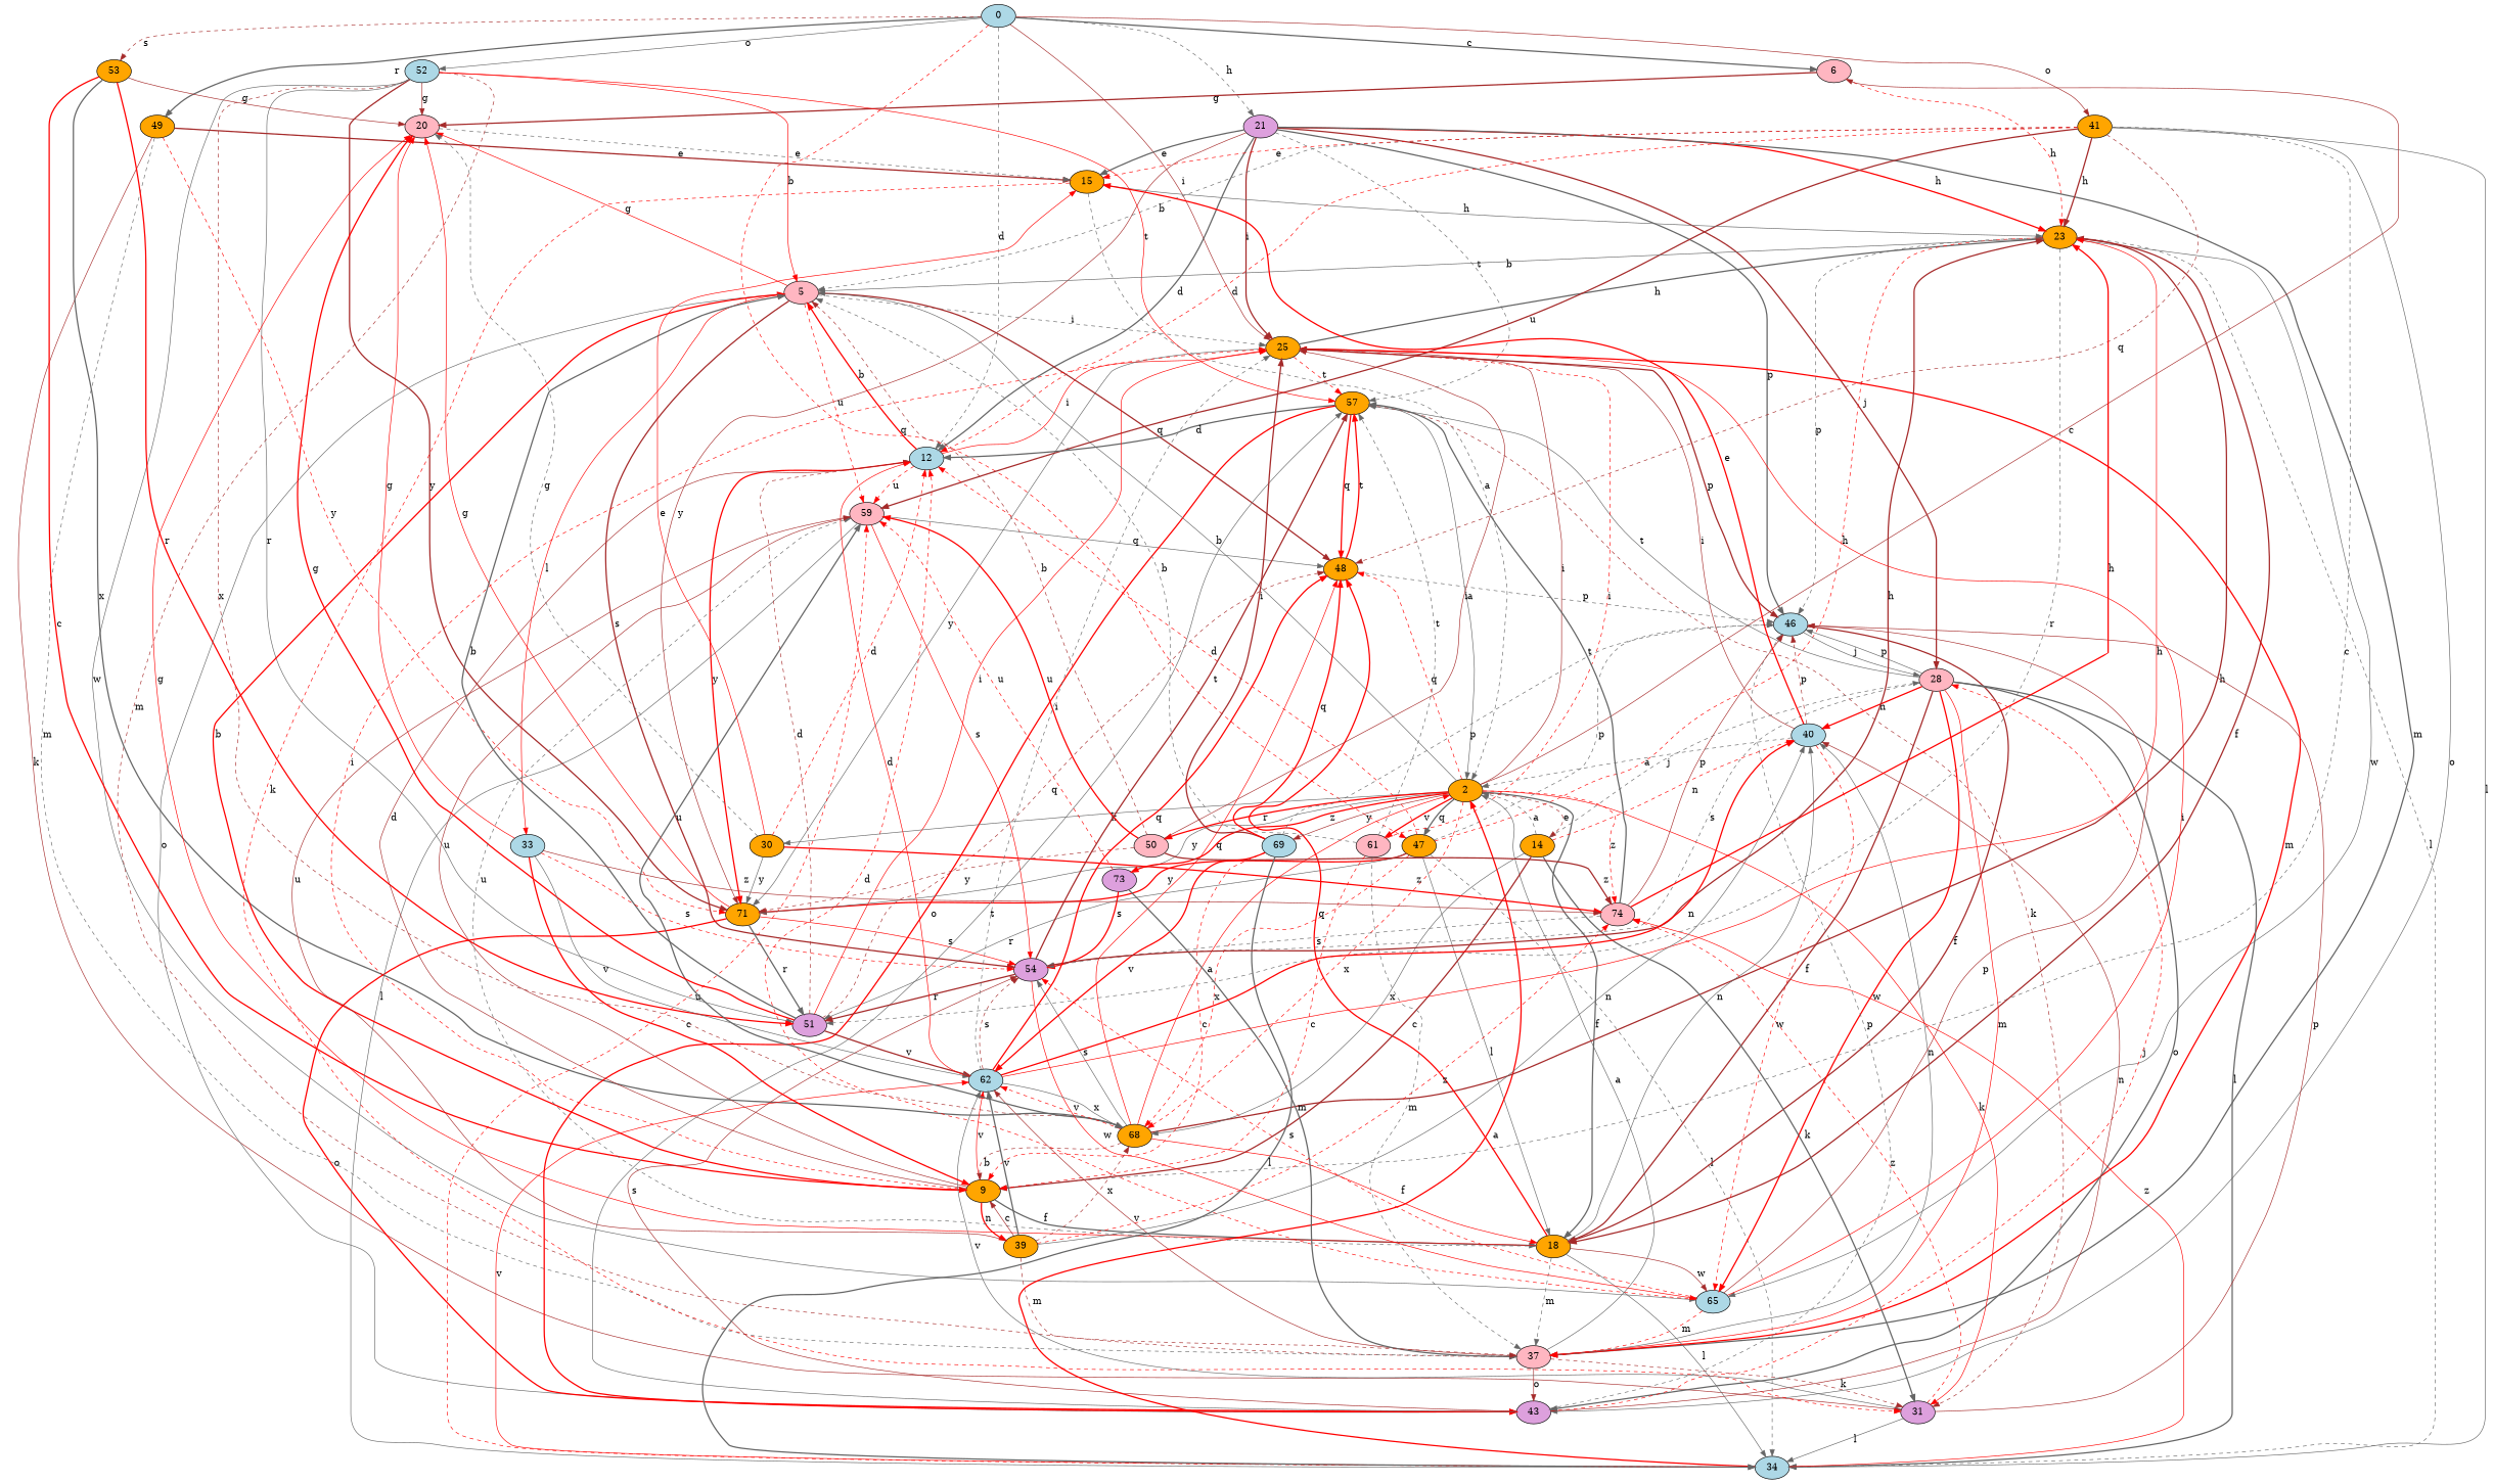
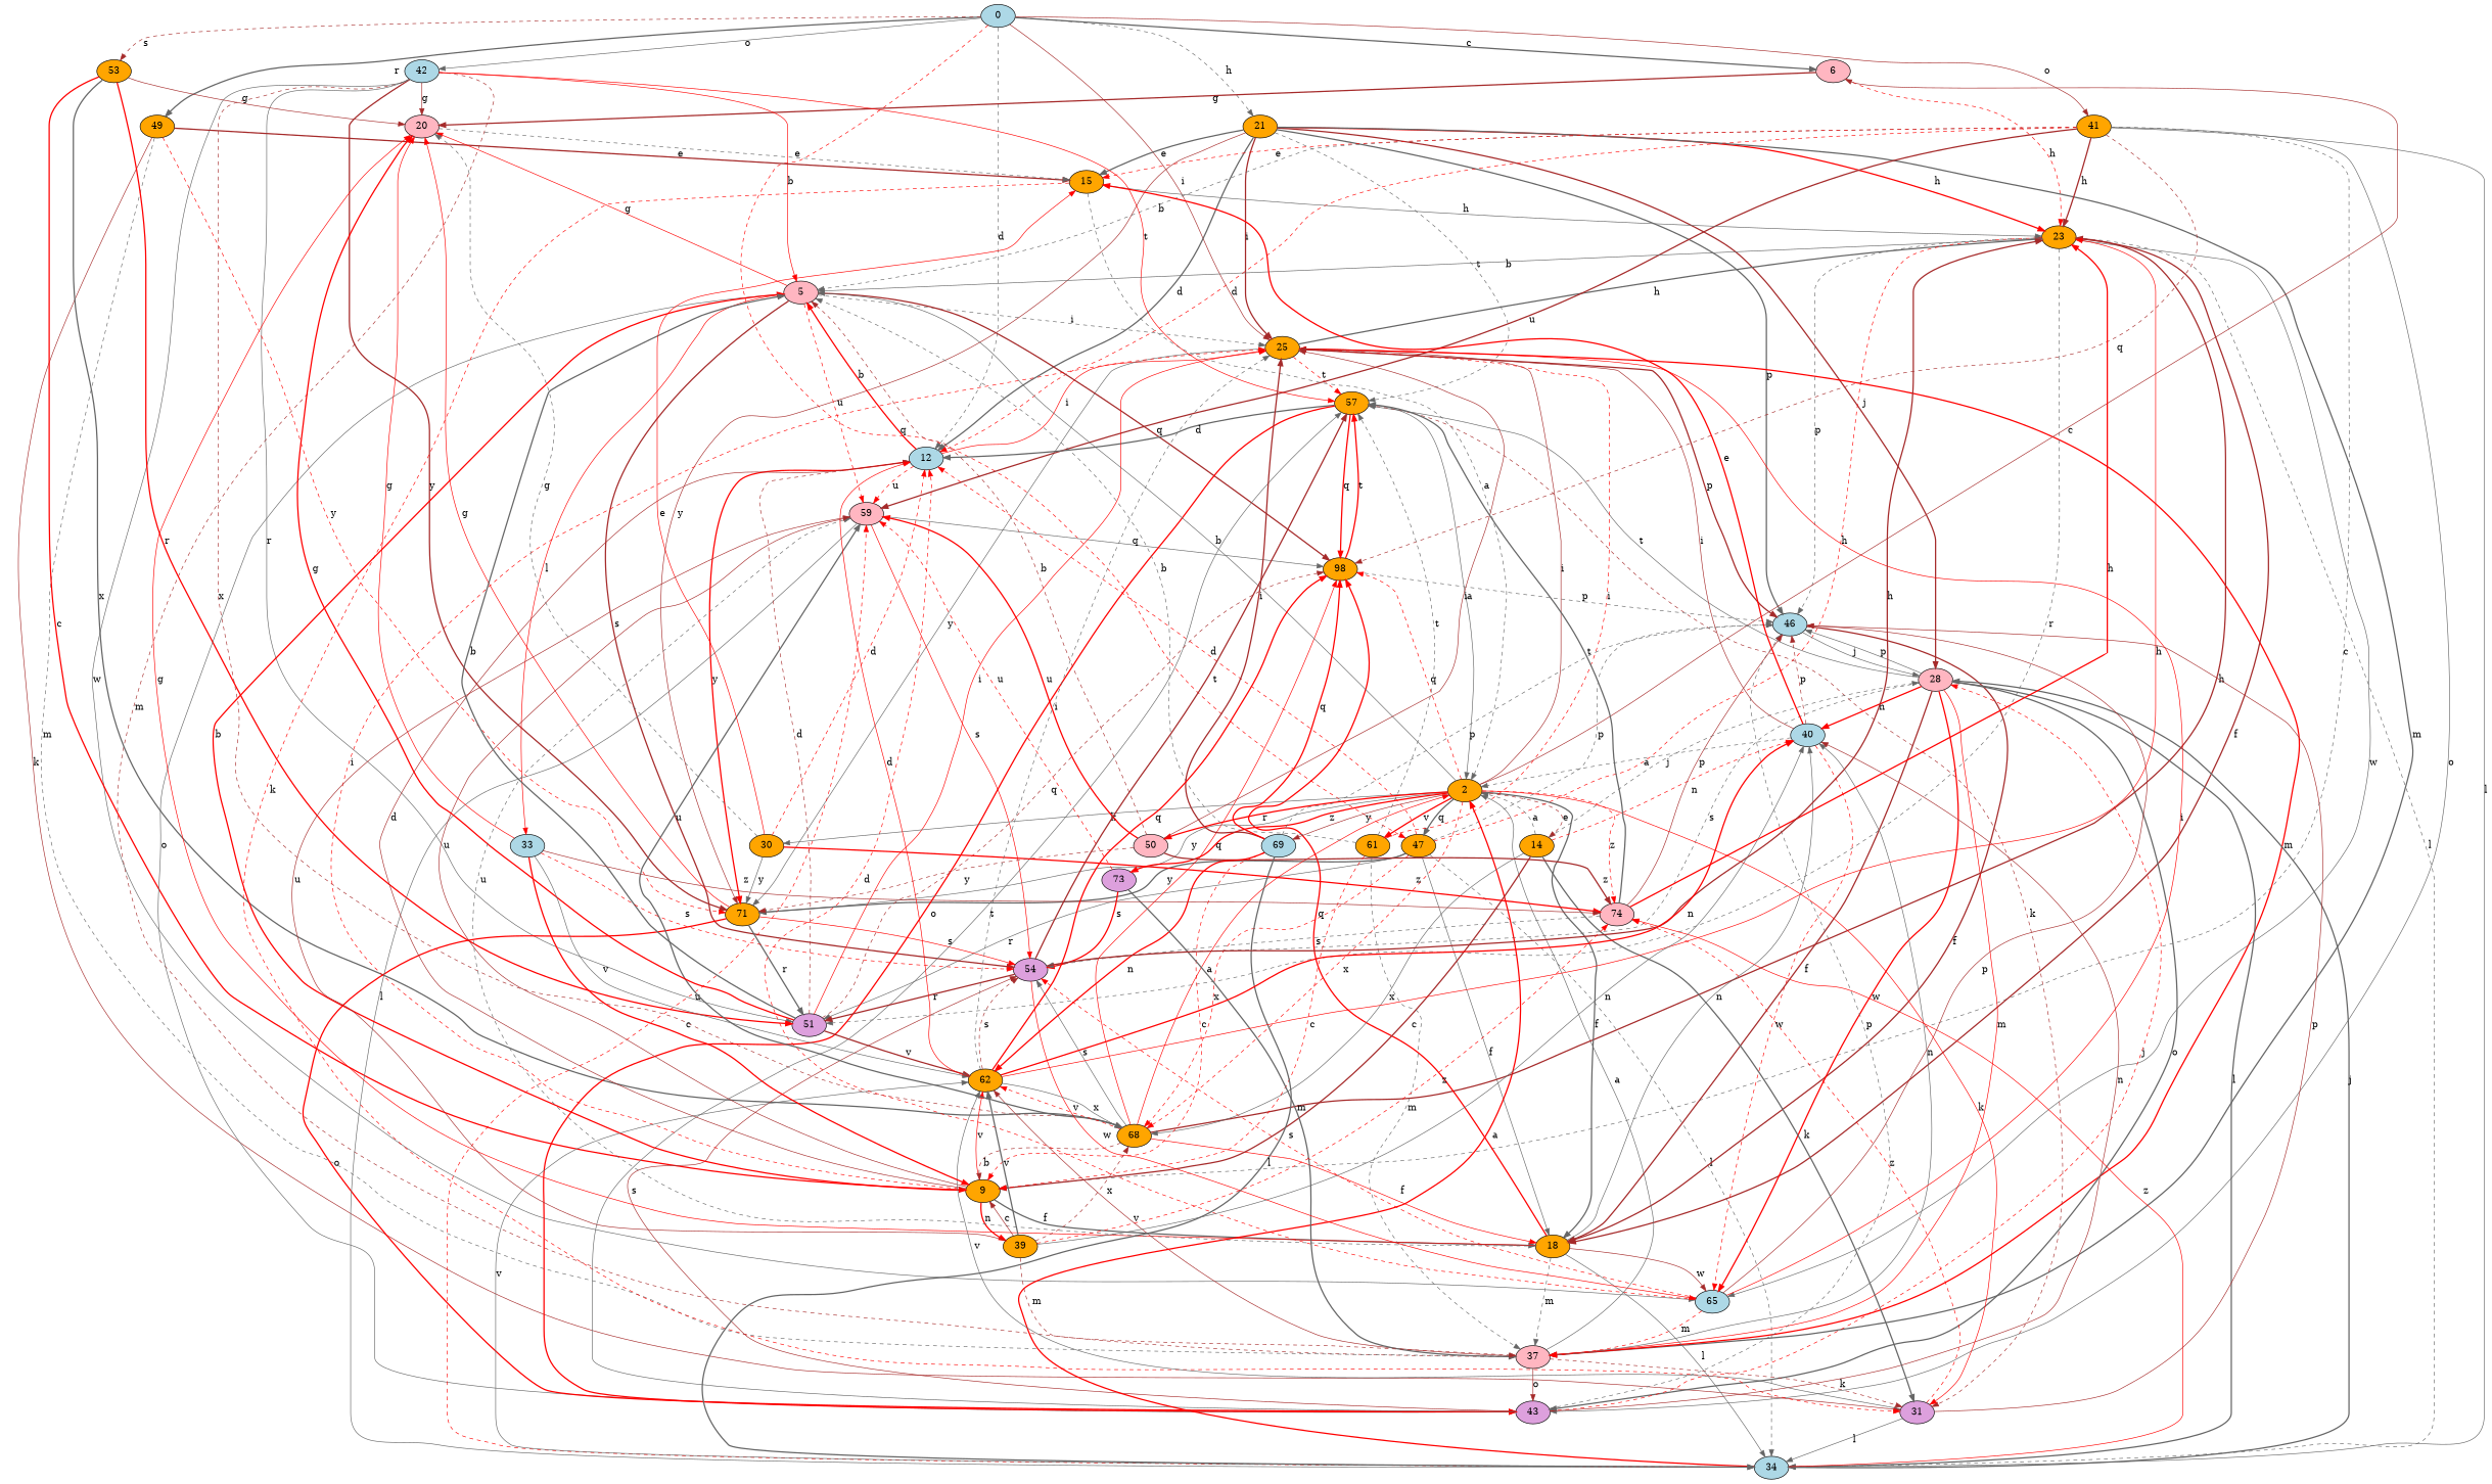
  strict digraph {
    node [fillcolor=orange style=filled]
    edge [color=gray40 style=solid]
    0 [fillcolor=lightblue]
    6 [fillcolor=lightpink]
    12 [fillcolor=lightblue]
-   21 [fillcolor=plum]
+   21
    25
    41
-   42 [fillcolor=lightblue label=52]
+   42 [fillcolor=lightblue]
    47
    49
    53
    20 [fillcolor=lightpink]
    23
    5 [fillcolor=lightpink]
    71
    59 [fillcolor=lightpink]
    46 [fillcolor=lightblue]
    28 [fillcolor=lightpink]
    15
    37 [fillcolor=lightpink]
    57
-   48
+   48 [label=98]
    43 [fillcolor=plum]
    9
    34 [fillcolor=lightblue]
    68
    65 [fillcolor=lightblue]
    51 [fillcolor=plum]
    18
    31 [fillcolor=plum]
    2
    14
    30
    50 [fillcolor=lightpink]
-   61 [fillcolor=lightpink]
+   61
    69 [fillcolor=lightblue]
    73 [fillcolor=plum]
    74 [fillcolor=lightpink]
    33 [fillcolor=lightblue]
    54 [fillcolor=plum]
    40 [fillcolor=lightblue]
-   62 [fillcolor=lightblue]
+   62
    39
    0 -> 6 [label=c style=bold]
    0 -> 12 [label=d style=dashed]
    0 -> 21 [label=h style=dashed]
    0 -> 25 [color=brown label=i]
    0 -> 41 [color=brown label=o]
    0 -> 42 [label=o]
    0 -> 47 [color=red label=q style=dashed]
    0 -> 49 [label=r style=bold]
    0 -> 53 [color=brown label=s style=dashed]
    6 -> 20 [color=brown label=g style=bold]
    6 -> 23 [color=red label=h style=dashed]
    12 -> 25 [color=red label=i]
    12 -> 5 [color=red label=b style=bold]
    12 -> 71 [color=red label=y style=bold]
    12 -> 59 [color=red label=u style=dashed]
    21 -> 12 [label=d style=bold]
    21 -> 25 [color=brown label=i style=bold]
    21 -> 23 [color=red label=h style=bold]
    21 -> 71 [color=brown label=y]
    21 -> 46 [label=p style=bold]
    21 -> 28 [color=brown label=j style=bold]
    21 -> 15 [label=e style=bold]
    21 -> 37 [label=m style=bold]
    21 -> 57 [label=t style=dashed]
    25 -> 23 [label=h style=bold]
    25 -> 71 [label=y]
    25 -> 46 [color=brown label=p style=bold]
    25 -> 37 [color=red label=m style=bold]
    25 -> 57 [color=red label=t style=dashed]
    41 -> 12 [color=red label=d style=dashed]
    41 -> 23 [color=brown label=h style=bold]
    41 -> 5 [label=b style=dashed]
    41 -> 59 [color=brown label=u style=bold]
    41 -> 15 [color=red label=e style=dashed]
    41 -> 48 [color=brown label=q style=dashed]
    41 -> 43 [label=o]
    41 -> 9 [label=c style=dashed]
    41 -> 34 [label=l]
    42 -> 20 [color=brown label=g]
    42 -> 5 [color=red label=b]
    42 -> 71 [color=brown label=y style=bold]
    42 -> 37 [color=brown label=m style=dashed]
    42 -> 57 [color=red label=t]
    42 -> 68 [color=brown label=x style=dashed]
    42 -> 65 [label=w]
    42 -> 51 [label=r]
    47 -> 12 [color=red label=d style=dashed]
    47 -> 23 [color=red label=h style=dashed]
-   47 -> 71 [color=red label=y style=bold]
+   47 -> 71 [label=y style=bold]
    47 -> 46 [label=p style=dashed]
    47 -> 34 [label=l style=dashed]
    47 -> 68 [color=red label=x style=dashed]
    47 -> 51 [label=r]
-   47 -> 18 [label=l]
+   47 -> 18 [label=f]
    49 -> 71 [color=red label=y style=dashed]
    49 -> 15 [color=brown label=e style=bold]
    49 -> 37 [label=m style=dashed]
    49 -> 31 [color=brown label=k]
    53 -> 20 [color=brown label=g]
    53 -> 9 [color=red label=c style=bold]
    53 -> 68 [label=x style=bold]
    53 -> 51 [color=red label=r style=bold]
    20 -> 15 [label=e style=dashed]
    23 -> 5 [label=b]
    23 -> 46 [label=p style=dashed]
    23 -> 34 [label=l style=dashed]
    23 -> 65 [label=w]
    23 -> 51 [label=r style=dashed]
    23 -> 18 [color=brown label=f style=bold]
    5 -> 25 [label=i style=dashed]
    5 -> 20 [color=red label=g]
    5 -> 59 [color=red label=u style=dashed]
    5 -> 48 [color=brown label=q style=bold]
    5 -> 43 [label=o]
    5 -> 33 [color=red label=l]
    5 -> 54 [color=brown label=s style=bold]
    71 -> 20 [color=red label=g]
    71 -> 43 [color=red label=o style=bold]
    71 -> 51 [label=r style=bold]
    71 -> 54 [color=red label=s]
    59 -> 48 [label=q]
    59 -> 34 [label=l]
    59 -> 54 [color=red label=s]
    46 -> 28 [label=j]
    46 -> 18 [color=brown label=f style=bold]
    28 -> 46 [label=p]
    28 -> 37 [color=red label=m]
    28 -> 57 [label=t]
    28 -> 43 [label=o style=bold]
    28 -> 34 [label=l style=bold]
    28 -> 65 [color=red label=w style=bold]
    28 -> 18 [color=brown label=f style=bold]
    28 -> 54 [label=s style=dashed]
    28 -> 40 [color=red label=n style=bold]
    15 -> 23 [label=h]
    15 -> 31 [color=red label=k style=dashed]
    15 -> 2 [label=a style=dashed]
    37 -> 43 [color=brown label=o]
    37 -> 31 [color=brown label=k style=dashed]
    37 -> 2 [label=a]
    37 -> 40 [label=n]
    37 -> 62 [color=brown label=v]
    57 -> 12 [label=d style=bold]
    57 -> 48 [color=red label=q style=bold]
    57 -> 43 [color=red label=o style=bold]
    57 -> 31 [color=brown label=k style=dashed]
    57 -> 2 [label=a]
    48 -> 46 [label=p style=dashed]
    48 -> 57 [color=red label=t style=bold]
    43 -> 46 [label=p style=dashed]
    43 -> 28 [color=red label=j style=dashed]
    43 -> 57 [label=t]
    43 -> 54 [color=brown label=s]
    43 -> 40 [color=brown label=n]
    9 -> 12 [color=brown label=d]
    9 -> 25 [color=red label=i style=dashed]
    9 -> 5 [color=red label=b style=bold]
    9 -> 59 [color=brown label=u]
    9 -> 18 [label=f style=bold]
    9 -> 62 [color=red label=v]
    9 -> 39 [color=red label=n style=bold]
    34 -> 59 [color=red label=u style=dashed]
+   34 -> 28 [label=j style=bold]
    34 -> 2 [color=red label=a style=bold]
    34 -> 74 [color=red label=z]
-   34 -> 62 [color=red label=v]
+   34 -> 62 [label=v]
    68 -> 23 [color=brown label=h style=bold]
    68 -> 59 [label=u style=bold]
    68 -> 48 [color=red label=q]
    68 -> 9 [color=brown label=b style=dashed]
    68 -> 18 [color=red label=f]
    68 -> 2 [color=red label=a]
    68 -> 54 [label=s]
    68 -> 62 [color=red label=v style=dashed]
    65 -> 12 [color=red label=d style=dashed]
    65 -> 25 [color=red label=i]
    65 -> 46 [color=brown label=p]
    65 -> 37 [color=red label=m style=dashed]
    65 -> 54 [color=red label=s style=dashed]
    51 -> 12 [color=brown label=d style=dashed]
    51 -> 25 [color=red label=i]
    51 -> 20 [color=red label=g style=bold]
    51 -> 5 [label=b style=bold]
    51 -> 48 [color=brown label=q style=dashed]
    51 -> 62 [color=brown label=v style=bold]
    18 -> 20 [color=red label=g]
    18 -> 59 [label=u style=dashed]
    18 -> 37 [label=m style=dashed]
    18 -> 48 [color=red label=q style=bold]
    18 -> 34 [label=l]
    18 -> 65 [color=brown label=w]
    18 -> 40 [label=n]
    31 -> 46 [color=brown label=p]
    31 -> 34 [label=l]
    31 -> 74 [color=red label=z style=dashed]
    31 -> 62 [label=v]
    2 -> 6 [color=brown label=c]
    2 -> 25 [color=brown label=i]
    2 -> 47 [label=q style=bold]
    2 -> 5 [label=b]
    2 -> 71 [label=y]
    2 -> 48 [color=red label=q style=dashed]
    2 -> 68 [color=red label=x style=dashed]
    2 -> 18 [label=f style=bold]
    2 -> 31 [color=red label=k]
    2 -> 14 [color=brown label=e style=dashed]
    2 -> 30 [label=k]
    2 -> 50 [color=red label=r style=bold]
    2 -> 61 [color=red label=v style=bold]
    2 -> 69 [color=brown label=y]
    2 -> 73 [color=red label=z style=bold]
    2 -> 74 [color=red label=z style=dashed]
    14 -> 28 [label=j style=dashed]
    14 -> 9 [color=brown label=c style=bold]
    14 -> 68 [label=x]
    14 -> 31 [label=k style=bold]
    14 -> 2 [label=a style=dashed]
    14 -> 40 [color=red label=n style=dashed]
    30 -> 12 [color=red label=d style=dashed]
    30 -> 20 [label=g style=dashed]
    30 -> 71 [label=y]
    30 -> 15 [color=red label=e]
    30 -> 74 [color=red label=z style=bold]
    50 -> 25 [color=brown label=i]
    50 -> 5 [color=brown label=b style=dashed]
    50 -> 71 [color=brown label=y style=dashed]
    50 -> 59 [color=red label=u style=bold]
    50 -> 74 [color=brown label=z style=bold]
    61 -> 25 [color=red label=i style=dashed]
    61 -> 5 [label=b style=dashed]
    61 -> 37 [label=m style=dashed]
    61 -> 57 [label=t style=dashed]
    61 -> 9 [color=red label=c style=dashed]
    69 -> 25 [color=brown label=i style=bold]
    69 -> 46 [label=p style=dashed]
    69 -> 48 [color=red label=q style=bold]
    69 -> 9 [color=red label=c style=dashed]
    69 -> 34 [label=l style=bold]
-   69 -> 62 [color=red label=v style=bold]
+   69 -> 62 [color=red label=n style=bold]
    73 -> 59 [color=red label=u style=dashed]
    73 -> 37 [label=m style=bold]
    73 -> 54 [color=red label=s style=bold]
    74 -> 23 [color=red label=h style=bold]
    74 -> 46 [color=brown label=p]
    74 -> 57 [label=t style=bold]
    74 -> 54 [label=s style=dashed]
    33 -> 20 [color=red label=g]
    33 -> 9 [color=red label=c style=bold]
    33 -> 74 [color=brown label=z]
    33 -> 54 [color=red label=s style=dashed]
    33 -> 62 [label=v]
    54 -> 23 [color=brown label=h style=bold]
    54 -> 57 [color=brown label=t style=bold]
    54 -> 65 [color=red label=w]
    54 -> 51 [color=brown label=r style=bold]
    40 -> 25 [color=brown label=i]
    40 -> 46 [color=brown label=p style=dashed]
    40 -> 15 [color=red label=e style=bold]
    40 -> 65 [color=red label=w style=dashed]
    40 -> 2 [label=a style=dashed]
    62 -> 12 [color=red label=d]
    62 -> 25 [label=i style=dashed]
    62 -> 23 [color=red label=h]
    62 -> 48 [color=red label=q style=bold]
    62 -> 68 [label=x]
    62 -> 54 [color=brown label=s style=dashed]
    62 -> 40 [color=red label=n style=bold]
    39 -> 59 [color=brown label=u]
    39 -> 37 [color=brown label=m style=dashed]
    39 -> 9 [color=brown label=c]
    39 -> 68 [color=brown label=x style=dashed]
    39 -> 74 [color=red label=z style=dashed]
    39 -> 40 [label=n]
    39 -> 62 [label=v style=bold]
  }
